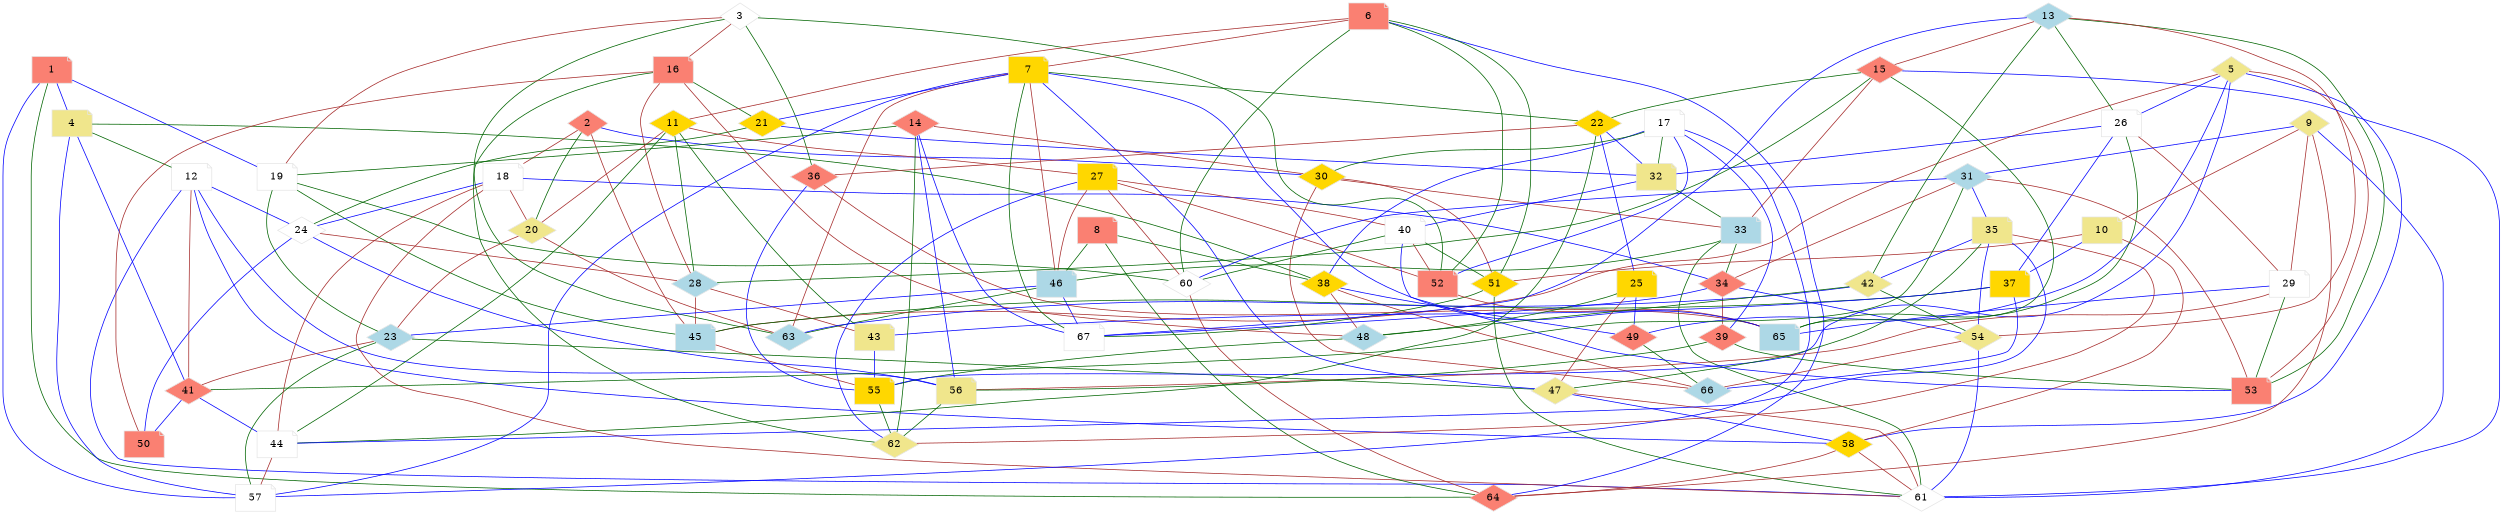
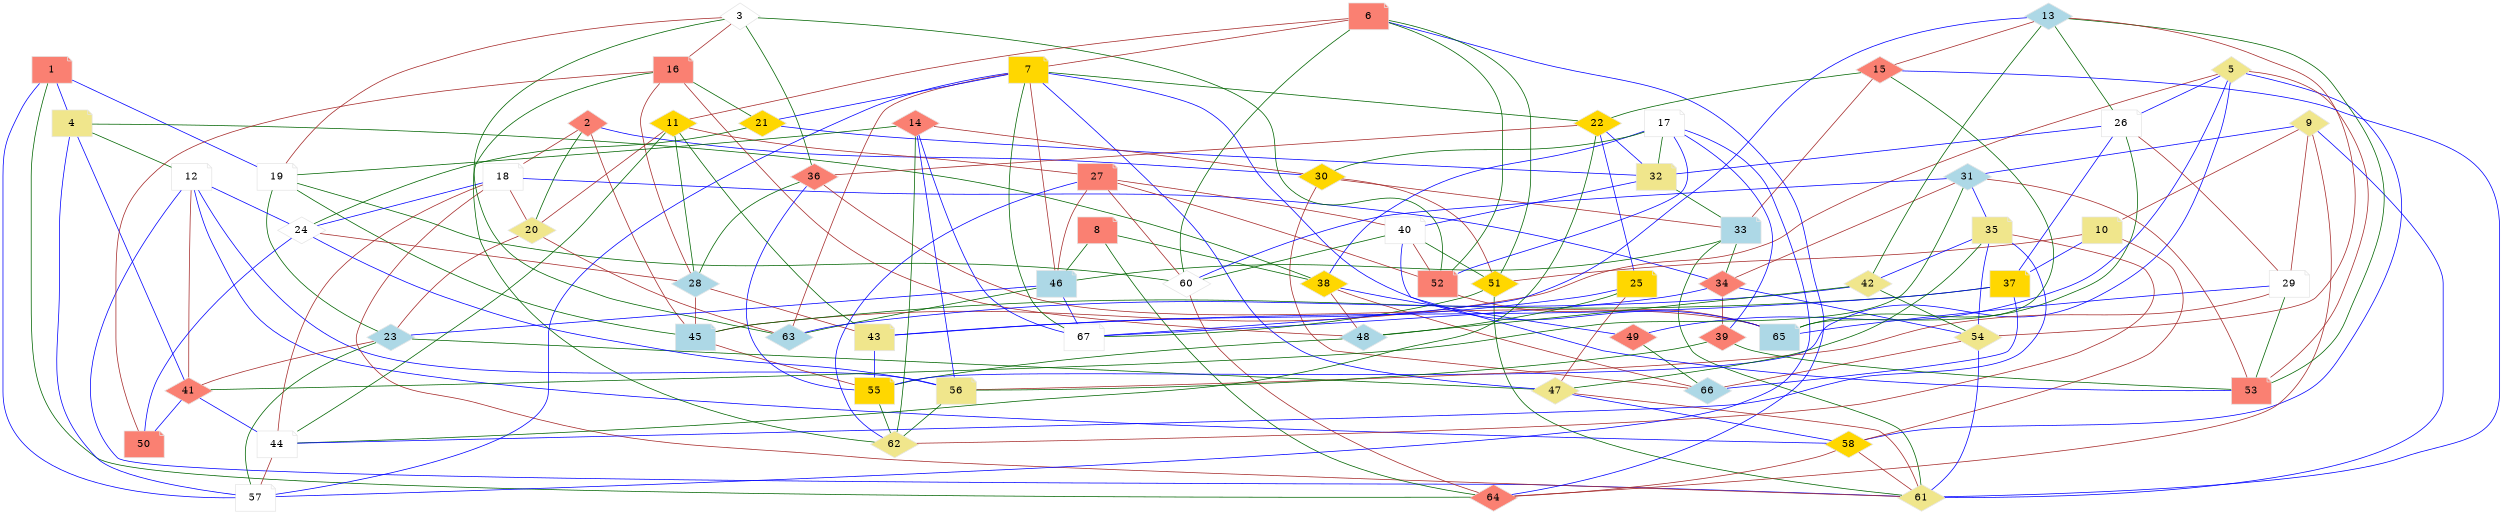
  graph {
    node [color=gray90 fillcolor=salmon shape=diamond style=filled]
    edge [color=blue weight=1.0]
    1 [shape=note]
    4 [fillcolor=khaki shape=note]
    19 [fillcolor=white shape=note]
    57 [fillcolor=white shape=note]
    64
    12 [fillcolor=white shape=note]
    38 [fillcolor=gold]
    41
    45 [fillcolor=lightblue shape=note]
    60 [fillcolor=white]
    23 [fillcolor=lightblue]
    18 [fillcolor=white shape=note]
    2
    20 [fillcolor=khaki]
    30 [fillcolor=gold]
-   61 [fillcolor=white]
+   61 [fillcolor=khaki]
    44 [fillcolor=white shape=note]
    24 [fillcolor=white]
    34
    63 [fillcolor=lightblue]
    51 [fillcolor=gold]
    33 [fillcolor=lightblue shape=note]
    66 [fillcolor=lightblue]
    55 [fillcolor=gold shape=note]
    3 [fillcolor=white]
    16 [shape=note]
    36
    52 [shape=note]
    21 [fillcolor=gold]
    28 [fillcolor=lightblue]
    62 [fillcolor=khaki]
    48 [fillcolor=lightblue]
    50 [shape=note]
    65 [fillcolor=lightblue shape=note]
    8 [shape=note]
    46 [fillcolor=lightblue shape=note]
    58 [fillcolor=gold]
    56 [fillcolor=khaki shape=note]
    49
    5 [fillcolor=khaki]
    26 [fillcolor=white shape=note]
    53 [shape=note]
    29 [fillcolor=white shape=note]
    37 [fillcolor=gold shape=note]
    32 [fillcolor=khaki shape=note]
    6 [shape=note]
    7 [fillcolor=gold shape=note]
    11 [fillcolor=gold]
    22 [fillcolor=gold]
    47 [fillcolor=khaki]
    67 [fillcolor=white shape=note]
-   27 [fillcolor=gold shape=note]
+   27 [shape=note]
    43 [fillcolor=khaki shape=note]
    25 [fillcolor=gold shape=note]
    9 [fillcolor=khaki]
    10 [fillcolor=khaki shape=note]
    31 [fillcolor=lightblue]
    35 [fillcolor=khaki shape=note]
    40 [fillcolor=white shape=note]
    13 [fillcolor=lightblue]
    15
    42 [fillcolor=khaki]
    54 [fillcolor=khaki]
    14
    17 [fillcolor=white shape=note]
    39
    1 -- 4
    1 -- 19
    1 -- 57
    1 -- 64 [color=darkgreen]
    4 -- 57
    4 -- 12 [color=darkgreen]
    4 -- 38 [color=darkgreen]
    4 -- 41
    19 -- 45 [color=darkgreen]
    19 -- 60 [color=darkgreen]
    19 -- 23 [color=darkgreen]
    12 -- 41 [color=brown]
    12 -- 61
    12 -- 24
    12 -- 58
    12 -- 56
    38 -- 66 [color=brown]
    38 -- 48 [color=brown]
    38 -- 49
    41 -- 44
    41 -- 50
    45 -- 55 [color=brown]
    60 -- 64 [color=brown]
    23 -- 57 [color=darkgreen]
    23 -- 41 [color=brown]
    23 -- 47 [color=darkgreen]
    18 -- 20 [color=brown]
    18 -- 61 [color=brown]
    18 -- 44 [color=brown]
    18 -- 24
    18 -- 34
    2 -- 45 [color=brown weight=2.0]
    2 -- 18 [color=brown]
    2 -- 20 [color=darkgreen]
    2 -- 30
    20 -- 23 [color=brown]
    20 -- 63 [color=brown weight=2.0]
    30 -- 51 [color=brown]
    30 -- 33 [color=brown]
    30 -- 66 [color=brown]
    44 -- 57 [color=brown]
    24 -- 28 [color=brown]
    24 -- 50
    24 -- 56
    34 -- 67
    34 -- 54
    34 -- 39 [color=brown]
    51 -- 61 [color=darkgreen]
    51 -- 67 [color=darkgreen]
    33 -- 61 [color=darkgreen]
    33 -- 34 [color=darkgreen]
    33 -- 46 [color=darkgreen]
    55 -- 62 [color=darkgreen]
    3 -- 19 [color=brown]
    3 -- 63 [color=darkgreen]
    3 -- 16 [color=brown]
    3 -- 36 [color=darkgreen weight=2.0]
    3 -- 52 [color=darkgreen]
    16 -- 21 [color=darkgreen]
    16 -- 28 [color=brown]
    16 -- 62 [color=darkgreen]
    16 -- 48 [color=brown]
    16 -- 50 [color=brown]
    36 -- 55
    36 -- 65 [color=brown]
    52 -- 65 [color=brown]
    21 -- 24 [color=darkgreen]
    21 -- 32
    28 -- 45 [color=brown]
    28 -- 43 [color=brown]
    48 -- 55 [color=darkgreen]
    8 -- 64 [color=darkgreen]
    8 -- 38 [color=darkgreen]
    8 -- 46 [color=darkgreen]
    46 -- 23
    46 -- 63 [color=darkgreen]
    46 -- 67
    58 -- 64 [color=brown]
    58 -- 61 [color=brown]
    56 -- 62 [color=darkgreen]
    49 -- 66 [color=darkgreen]
    5 -- 45 [color=brown]
    5 -- 55
    5 -- 58
    5 -- 49
    5 -- 26
    5 -- 53 [color=brown]
    26 -- 65 [color=darkgreen]
    26 -- 29 [color=brown]
    26 -- 37
    26 -- 32
    29 -- 65
    29 -- 56 [color=brown weight=2.0]
    29 -- 53 [color=darkgreen]
    37 -- 45 [color=darkgreen]
    37 -- 66 [weight=2.0]
    37 -- 43
    32 -- 33 [color=darkgreen]
    32 -- 40
    6 -- 64
    6 -- 60 [color=darkgreen]
    6 -- 51 [color=darkgreen]
    6 -- 52 [color=darkgreen]
    6 -- 7 [color=brown]
    6 -- 11 [color=brown]
    7 -- 57
    7 -- 63 [color=brown]
    7 -- 21
    7 -- 65
    7 -- 46 [color=brown]
    7 -- 22 [color=darkgreen]
    7 -- 47
    7 -- 67 [color=darkgreen]
    11 -- 20 [color=brown]
    11 -- 44 [color=darkgreen]
    11 -- 28 [color=darkgreen]
    11 -- 27 [color=brown]
    11 -- 43 [color=darkgreen]
    22 -- 44 [color=darkgreen]
    22 -- 36 [color=brown]
    22 -- 32
    22 -- 25
    47 -- 61 [color=brown]
    47 -- 58
    27 -- 60 [color=brown]
    27 -- 52 [color=brown]
    27 -- 62
    27 -- 46 [color=brown]
    27 -- 40 [color=brown]
    43 -- 55
    25 -- 48 [color=darkgreen]
-   25 -- 49
+   25 -- 43
    25 -- 47 [color=brown]
    9 -- 64 [color=brown]
    9 -- 61 [weight=2.0]
    9 -- 29 [color=brown]
    9 -- 10 [color=brown]
    9 -- 31
    10 -- 51 [color=brown]
    10 -- 58 [color=brown]
    10 -- 37
    31 -- 41 [color=darkgreen]
    31 -- 60
    31 -- 34 [color=brown]
    31 -- 53 [color=brown]
    31 -- 35
    35 -- 44
    35 -- 62 [color=brown]
    35 -- 47 [color=darkgreen]
    35 -- 42
    35 -- 54
    40 -- 60 [color=darkgreen]
    40 -- 51 [color=darkgreen]
    40 -- 52 [color=brown]
    40 -- 53
    13 -- 26 [color=darkgreen]
    13 -- 53 [color=darkgreen]
    13 -- 67
    13 -- 15 [color=brown]
    13 -- 42 [color=darkgreen]
    13 -- 54 [color=brown]
    15 -- 61
    15 -- 33 [color=brown]
-   15 -- 28 [color=darkgreen]
+   36 -- 28 [color=darkgreen]
    15 -- 65 [color=darkgreen]
    15 -- 22 [color=darkgreen]
    42 -- 63
    42 -- 48 [color=darkgreen weight=2.0]
    42 -- 54 [color=darkgreen]
    54 -- 61
    54 -- 66 [color=brown]
    14 -- 19 [color=darkgreen]
    14 -- 30 [color=brown]
    14 -- 62 [color=darkgreen]
    14 -- 56 [weight=2.0]
    14 -- 67
    17 -- 57
    17 -- 38
    17 -- 30 [color=darkgreen]
    17 -- 52
    17 -- 32 [color=darkgreen]
    17 -- 39
    39 -- 56 [color=darkgreen]
    39 -- 53 [color=darkgreen]
  }
